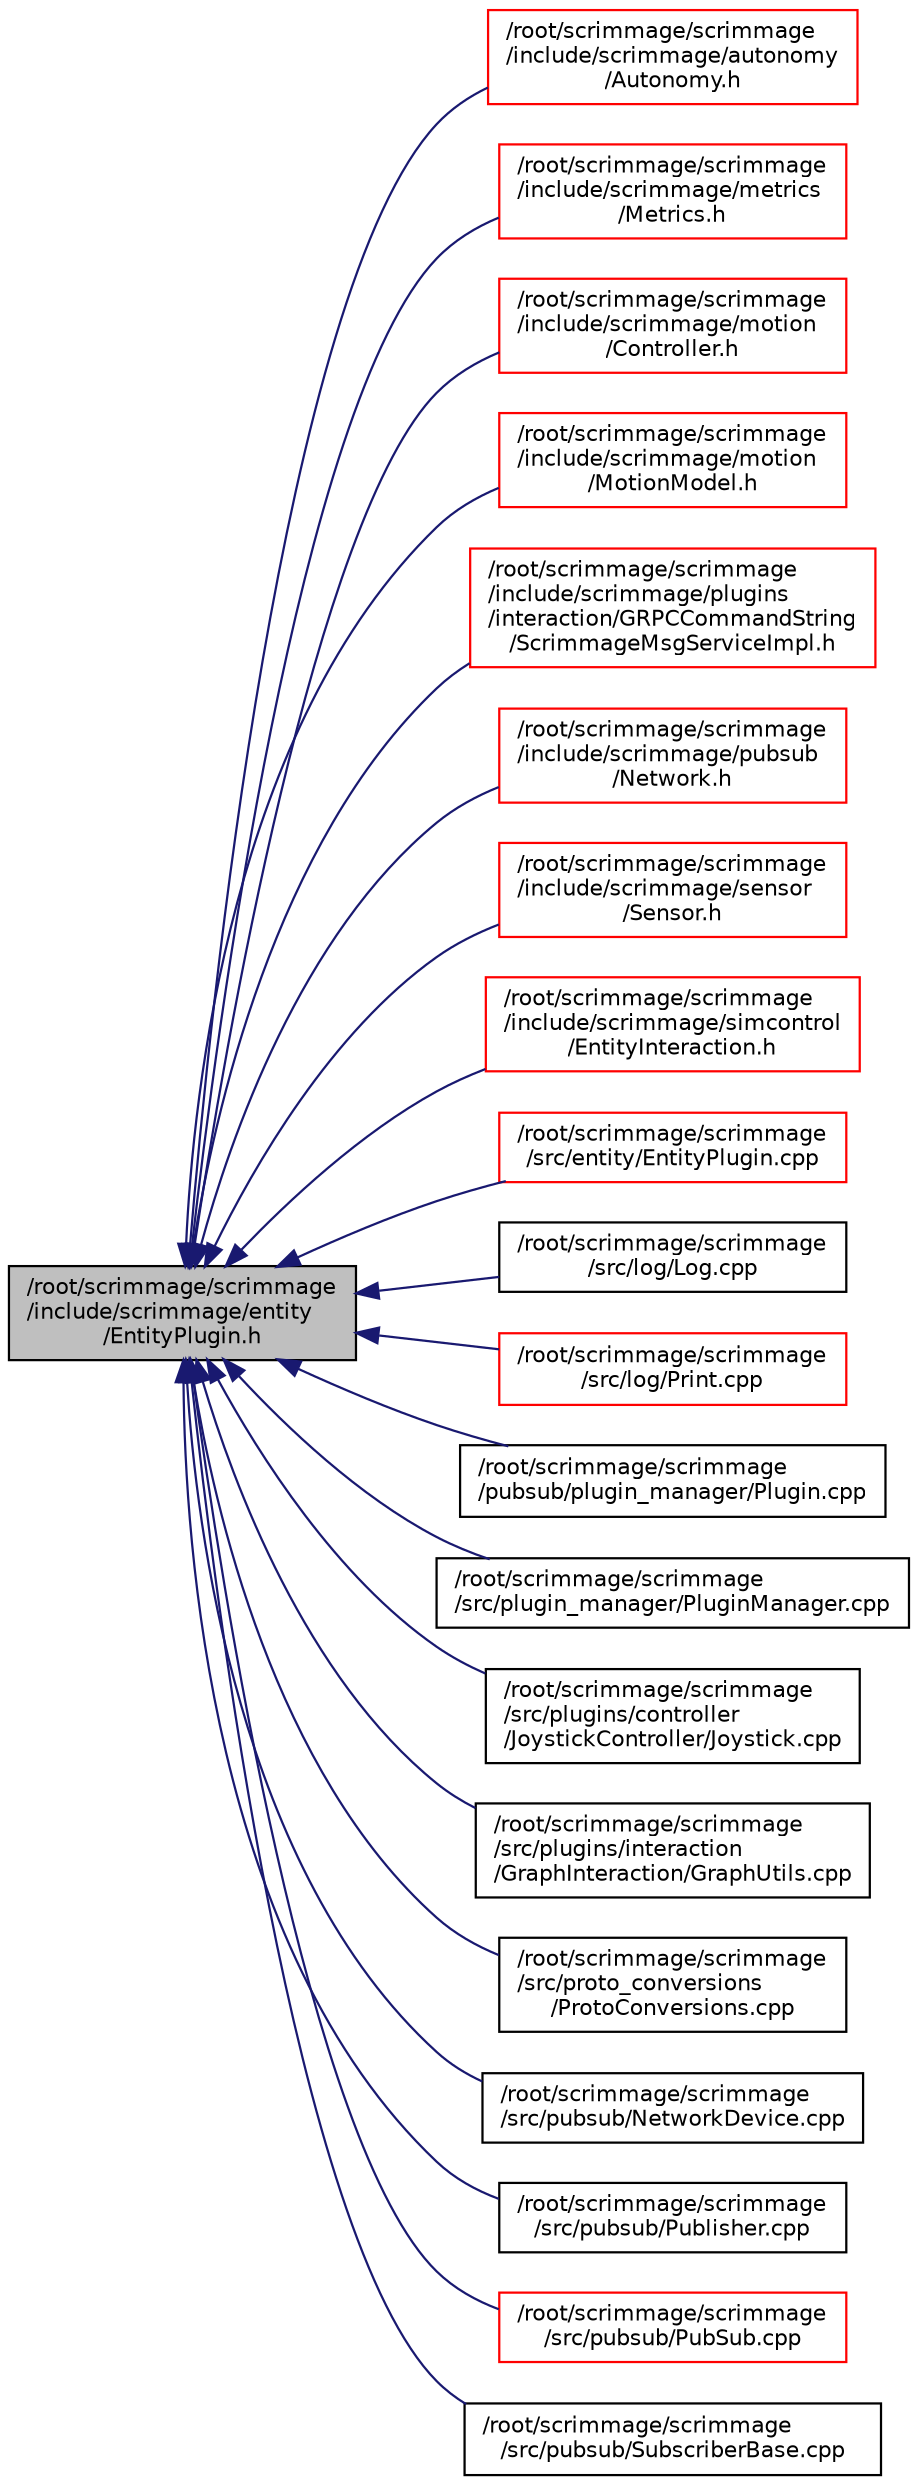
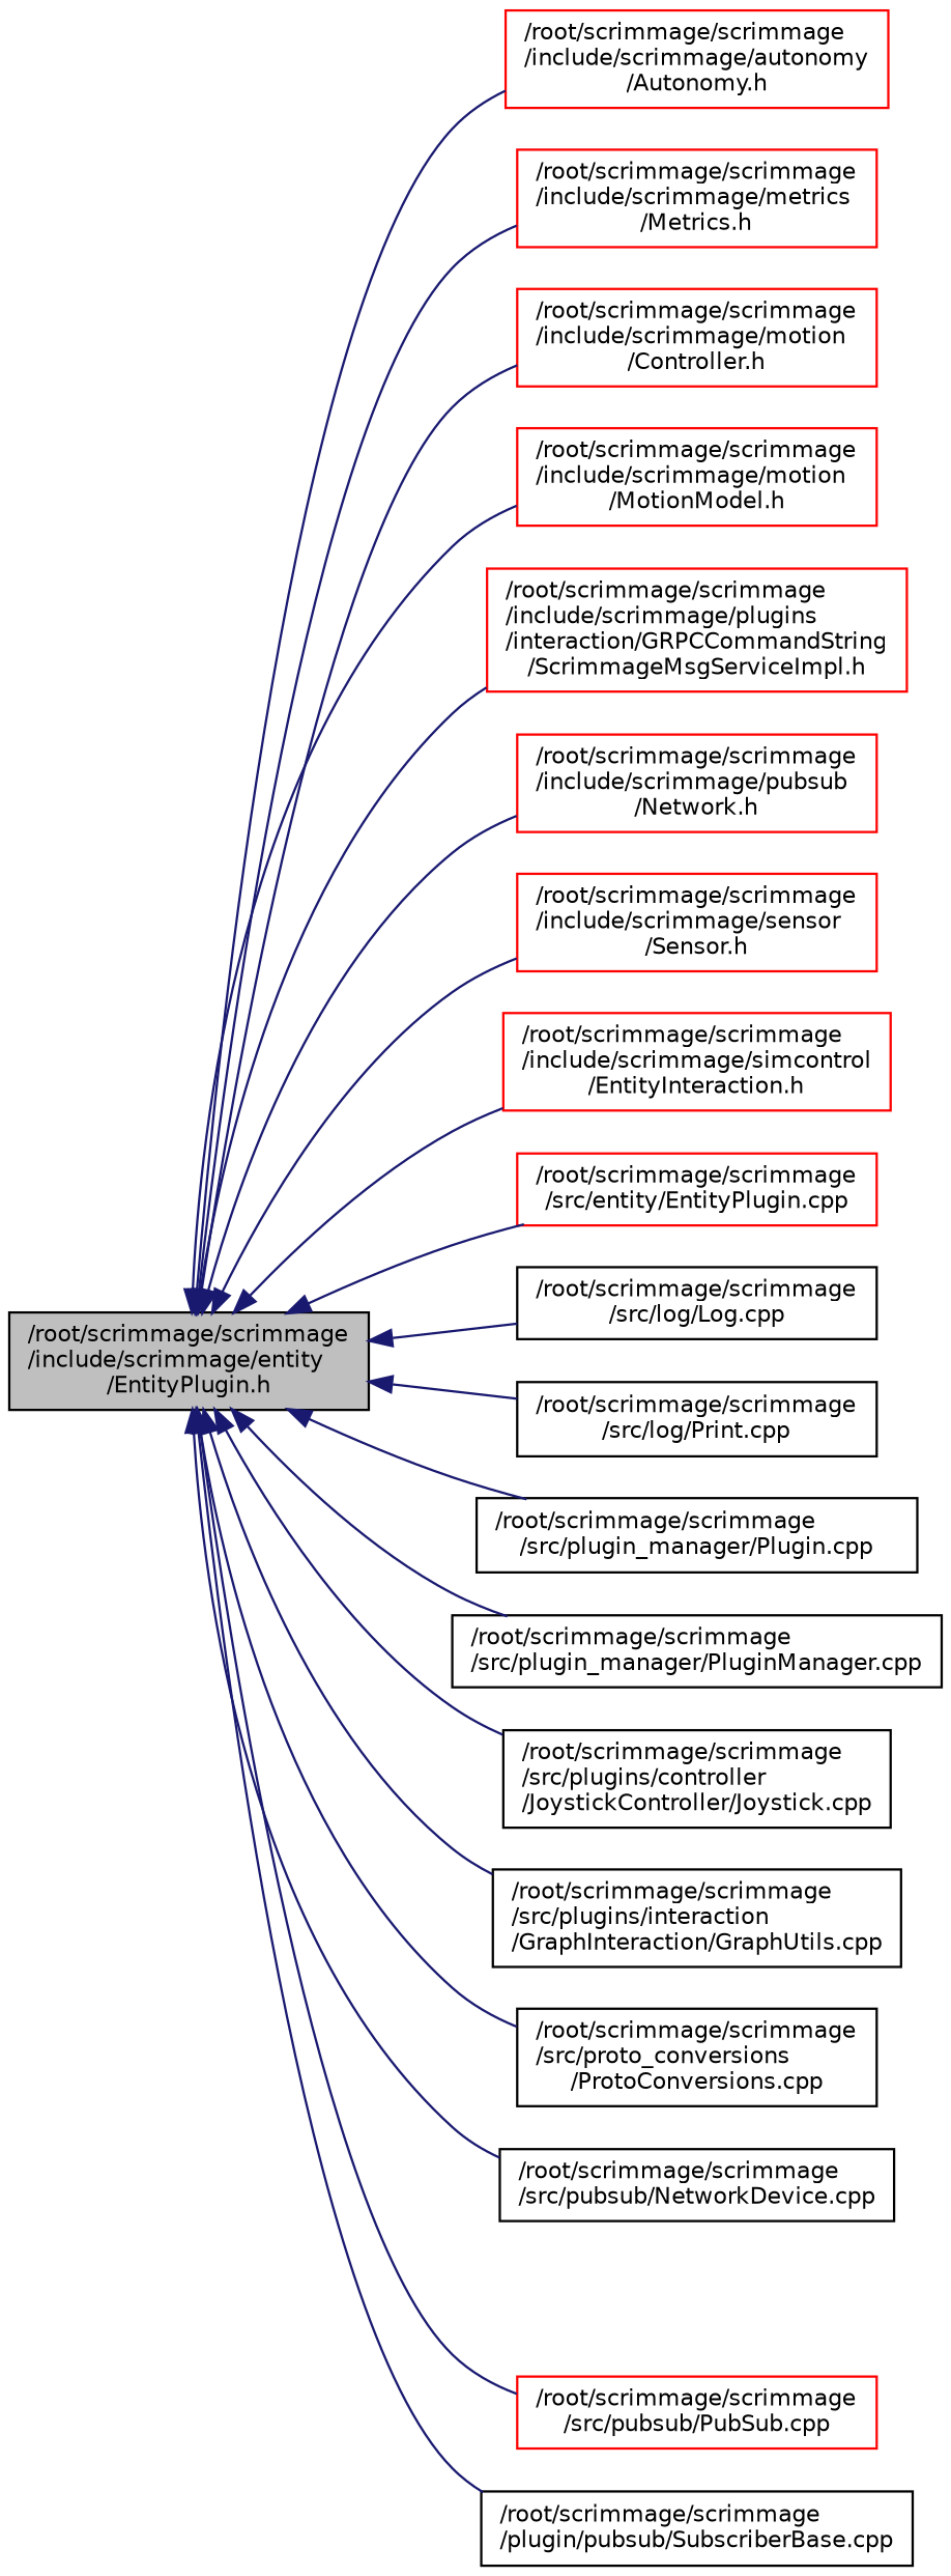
  digraph {
    rankdir=LR
    node [color=black fillcolor=white fontname=Helvetica fontsize=10 shape=record style=filled]
    edge [color=midnightblue dir=back fontname=Helvetica fontsize=10 labelfontname=Helvetica labelfontsize=10 style=solid]
    n1 [fillcolor=grey75 fontcolor=black height=0.2 label="/root/scrimmage/scrimmage\l/include/scrimmage/entity\l/EntityPlugin.h" width=0.4]
    n2 [color=red height=0.2 label="/root/scrimmage/scrimmage\l/include/scrimmage/autonomy\l/Autonomy.h" width=0.4]
    n3 [color=red height=0.2 label="/root/scrimmage/scrimmage\l/include/scrimmage/metrics\l/Metrics.h" width=0.4]
    n4 [color=red height=0.2 label="/root/scrimmage/scrimmage\l/include/scrimmage/motion\l/Controller.h" width=0.4]
    n5 [color=red height=0.2 label="/root/scrimmage/scrimmage\l/include/scrimmage/motion\l/MotionModel.h" width=0.4]
    n6 [color=red height=0.2 label="/root/scrimmage/scrimmage\l/include/scrimmage/plugins\l/interaction/GRPCCommandString\l/ScrimmageMsgServiceImpl.h" width=0.4]
    n7 [color=red height=0.2 label="/root/scrimmage/scrimmage\l/include/scrimmage/pubsub\l/Network.h" width=0.4]
    n8 [color=red height=0.2 label="/root/scrimmage/scrimmage\l/include/scrimmage/sensor\l/Sensor.h" width=0.4]
    n9 [color=red height=0.2 label="/root/scrimmage/scrimmage\l/include/scrimmage/simcontrol\l/EntityInteraction.h" width=0.4]
    n10 [color=red height=0.2 label="/root/scrimmage/scrimmage\l/src/entity/EntityPlugin.cpp" width=0.4]
    n11 [height=0.2 label="/root/scrimmage/scrimmage\l/src/log/Log.cpp" width=0.4]
-   n12 [color=red height=0.2 label="/root/scrimmage/scrimmage\l/src/log/Print.cpp" width=0.4]
-   n13 [height=0.2 label="/root/scrimmage/scrimmage\l/pubsub/plugin_manager/Plugin.cpp" width=0.4]
+   n12 [height=0.2 label="/root/scrimmage/scrimmage\l/src/log/Print.cpp" width=0.4]
+   n13 [height=0.2 label="/root/scrimmage/scrimmage\l/src/plugin_manager/Plugin.cpp" width=0.4]
    n14 [height=0.2 label="/root/scrimmage/scrimmage\l/src/plugin_manager/PluginManager.cpp" width=0.4]
    n15 [height=0.2 label="/root/scrimmage/scrimmage\l/src/plugins/controller\l/JoystickController/Joystick.cpp" width=0.4]
    n16 [height=0.2 label="/root/scrimmage/scrimmage\l/src/plugins/interaction\l/GraphInteraction/GraphUtils.cpp" width=0.4]
    n17 [height=0.2 label="/root/scrimmage/scrimmage\l/src/proto_conversions\l/ProtoConversions.cpp" width=0.4]
    n18 [height=0.2 label="/root/scrimmage/scrimmage\l/src/pubsub/NetworkDevice.cpp" width=0.4]
-   n19 [height=0.2 label="/root/scrimmage/scrimmage\l/src/pubsub/Publisher.cpp" width=0.4]
    n20 [color=red height=0.2 label="/root/scrimmage/scrimmage\l/src/pubsub/PubSub.cpp" width=0.4]
-   n21 [height=0.2 label="/root/scrimmage/scrimmage\l/src/pubsub/SubscriberBase.cpp" width=0.4]
+   n21 [height=0.2 label="/root/scrimmage/scrimmage\l/plugin/pubsub/SubscriberBase.cpp" width=0.4]
    n1 -> n2
    n1 -> n3
    n1 -> n4
    n1 -> n5
    n1 -> n6
    n1 -> n7
    n1 -> n8
    n1 -> n9
    n1 -> n10
    n1 -> n11
    n1 -> n12
    n1 -> n13
    n1 -> n14
    n1 -> n15
    n1 -> n16
    n1 -> n17
    n1 -> n18
-   n1 -> n19
    n1 -> n20
    n1 -> n21
  }
